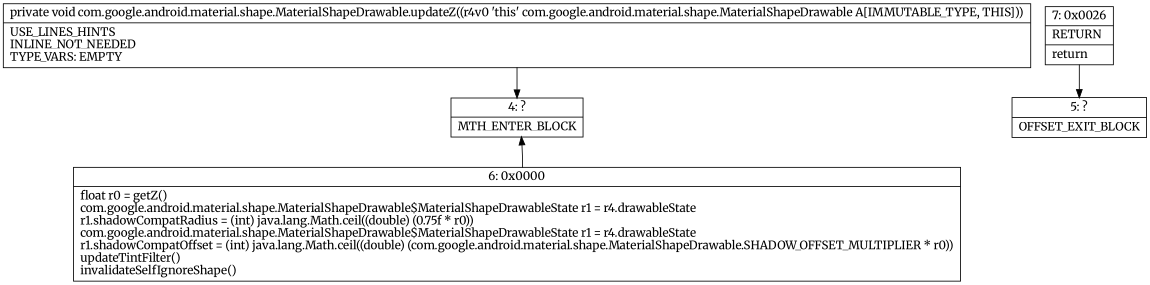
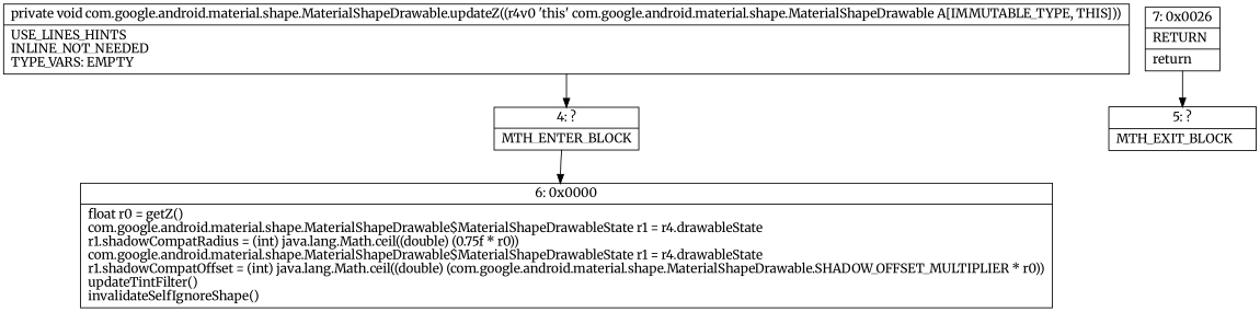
  digraph {
    fontname=Merriweather
    node [fontname=Merriweather shape=record]
    edge [fontname=Merriweather]
    n1 [label="{4\:\ ?|MTH_ENTER_BLOCK\l}"]
    n2 [label="{6\:\ 0x0000|float r0 = getZ()\lcom.google.android.material.shape.MaterialShapeDrawable$MaterialShapeDrawableState r1 = r4.drawableState\lr1.shadowCompatRadius = (int) java.lang.Math.ceil((double) (0.75f * r0))\lcom.google.android.material.shape.MaterialShapeDrawable$MaterialShapeDrawableState r1 = r4.drawableState\lr1.shadowCompatOffset = (int) java.lang.Math.ceil((double) (com.google.android.material.shape.MaterialShapeDrawable.SHADOW_OFFSET_MULTIPLIER * r0))\lupdateTintFilter()\linvalidateSelfIgnoreShape()\l}"]
    n3 [label="{7\:\ 0x0026|RETURN\l|return\l}"]
-   n4 [label="{5\:\ ?|OFFSET_EXIT_BLOCK\l}"]
+   n4 [label="{5\:\ ?|MTH_EXIT_BLOCK\l}"]
    n5 [label="{private void com.google.android.material.shape.MaterialShapeDrawable.updateZ((r4v0 'this' com.google.android.material.shape.MaterialShapeDrawable A[IMMUTABLE_TYPE, THIS]))  | USE_LINES_HINTS\lINLINE_NOT_NEEDED\lTYPE_VARS: EMPTY\l}"]
-   n2 -> n1
+   n1 -> n2
    n3 -> n4
    n5 -> n1
  }
